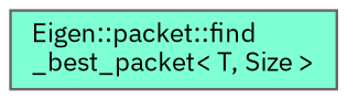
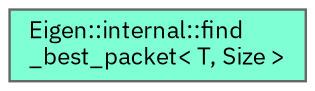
  digraph {
    rankdir=LR
    fontname="IBM Plex Sans"
-   n1 [color=grey40 fillcolor=aquamarine fontname="IBM Plex Sans" fontsize=10 height=0.2 label="Eigen::packet::find\l_best_packet\< T, Size \>" shape=box style=filled width=0.4]
+   n1 [color=grey40 fillcolor=aquamarine fontname="IBM Plex Sans" fontsize=10 height=0.2 label="Eigen::internal::find\l_best_packet\< T, Size \>" shape=box style=filled width=0.4]
  }
